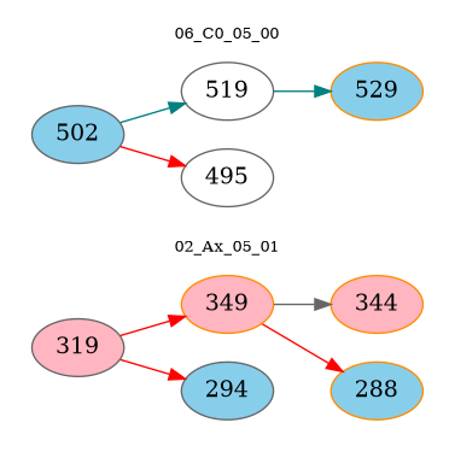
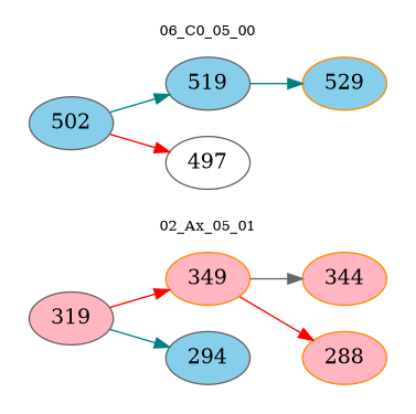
  digraph {
    rankdir=LR
    node [color=gray40 fillcolor=lightpink style=filled]
    edge [color=teal]
    n1 [label=319]
    n2 [fillcolor=skyblue label=294]
    n3 [color=darkorange label=349]
-   n4 [color=darkorange fillcolor=skyblue label=288]
+   n4 [color=darkorange label=288]
    n5 [color=darkorange label=344]
    n6 [fillcolor=skyblue label=502]
-   n7 [fillcolor=white label=495]
-   n8 [fillcolor=white label=519]
+   n7 [fillcolor=white label=497]
+   n8 [fillcolor=skyblue label=519]
    n9 [color=darkorange fillcolor=skyblue label=529]
    subgraph cluster_1 {
      color=white
      fontsize=10
      label="02_Ax_05_01"
      n1
      n2
      n3
      n4
      n5
    }
    subgraph cluster_2 {
      color=white
      fontsize=10
      label="06_C0_05_00"
      n6
      n7
      n8
      n9
    }
-   n1 -> n2 [color=red]
+   n1 -> n2
    n1 -> n3 [color=red]
    n3 -> n4 [color=red]
    n3 -> n5 [color=gray40]
    n6 -> n7 [color=red]
    n6 -> n8
    n8 -> n9
  }
